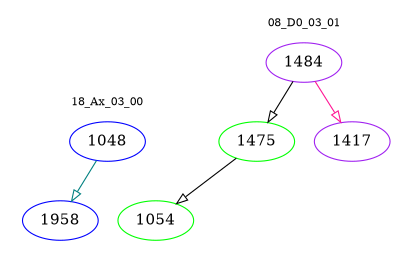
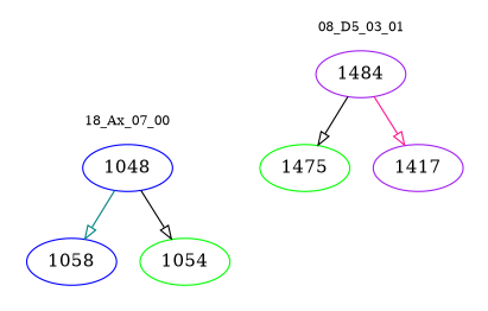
  digraph {
    node [color=blue]
    edge [arrowhead=onormal color=black]
    n1 [label=1048]
-   n2 [label=1958]
+   n2 [label=1058]
    n3 [color=green label=1054]
    n4 [color=purple label=1484]
    n5 [color=green label=1475]
    n6 [color=purple label=1417]
    subgraph cluster_1 {
      color=white
      fontsize=10
-     label="18_Ax_03_00"
+     label="18_Ax_07_00"
      n1
      n2
      n3
    }
    subgraph cluster_2 {
      color=white
      fontsize=10
-     label="08_D0_03_01"
+     label="08_D5_03_01"
      n4
      n5
      n6
    }
    n1 -> n2 [color=teal]
-   n5 -> n3
+   n1 -> n3
    n4 -> n5
    n4 -> n6 [color=deeppink]
  }
